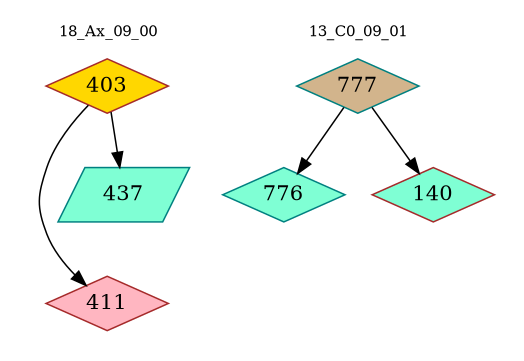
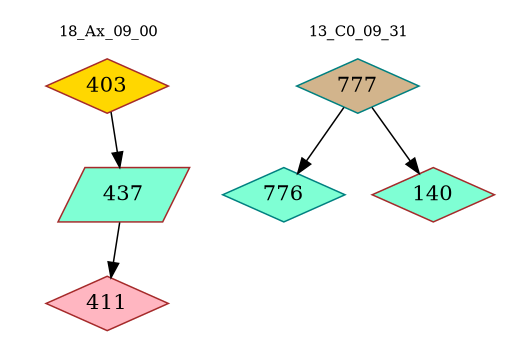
  digraph {
    node [color=brown fillcolor=aquamarine shape=diamond style=filled]
    edge [color=black]
    n1 [fillcolor=gold label=403]
    n2 [fillcolor=lightpink label=411]
-   n3 [color=teal label=437 shape=parallelogram]
+   n3 [label=437 shape=parallelogram]
    n4 [color=teal fillcolor=tan label=777]
    n5 [color=teal label=776]
    n6 [label=140]
    subgraph cluster_1 {
      color=white
      fontsize=10
      label="18_Ax_09_00"
      n1
      n2
      n3
    }
    subgraph cluster_2 {
      color=white
      fontsize=10
-     label="13_C0_09_01"
+     label="13_C0_09_31"
      n4
      n5
      n6
    }
-   n1 -> n2
+   n3 -> n2
    n1 -> n3
    n4 -> n5
    n4 -> n6
  }
